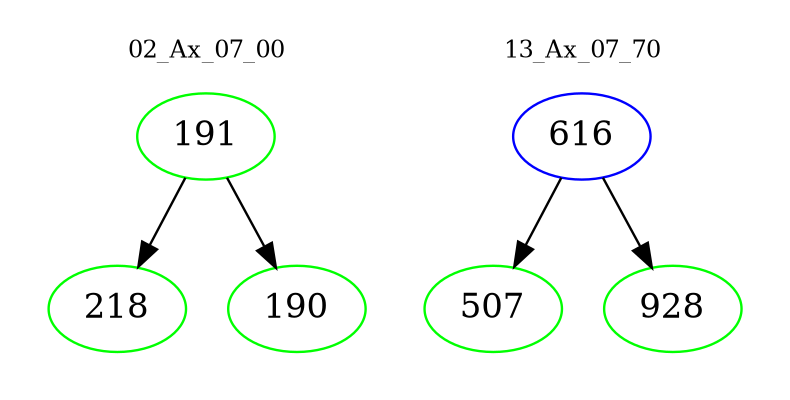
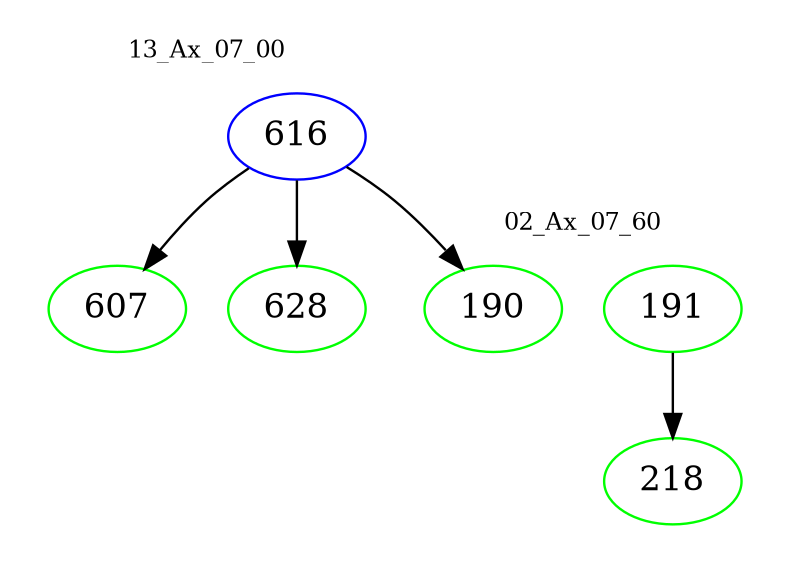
  digraph {
    node [color=green]
    edge [color=black]
    n1 [label=191]
    n2 [label=218]
    n3 [label=190]
    n4 [color=blue label=616]
-   n5 [label=507]
-   n6 [label=928]
+   n5 [label=607]
+   n6 [label=628]
    subgraph cluster_1 {
      color=white
      fontsize=10
-     label="02_Ax_07_00"
+     label="02_Ax_07_60"
      n1
      n2
      n3
    }
    subgraph cluster_2 {
      color=white
      fontsize=10
-     label="13_Ax_07_70"
+     label="13_Ax_07_00"
      n4
      n5
      n6
    }
    n1 -> n2
-   n1 -> n3
+   n4 -> n3
    n4 -> n5
    n4 -> n6
  }
